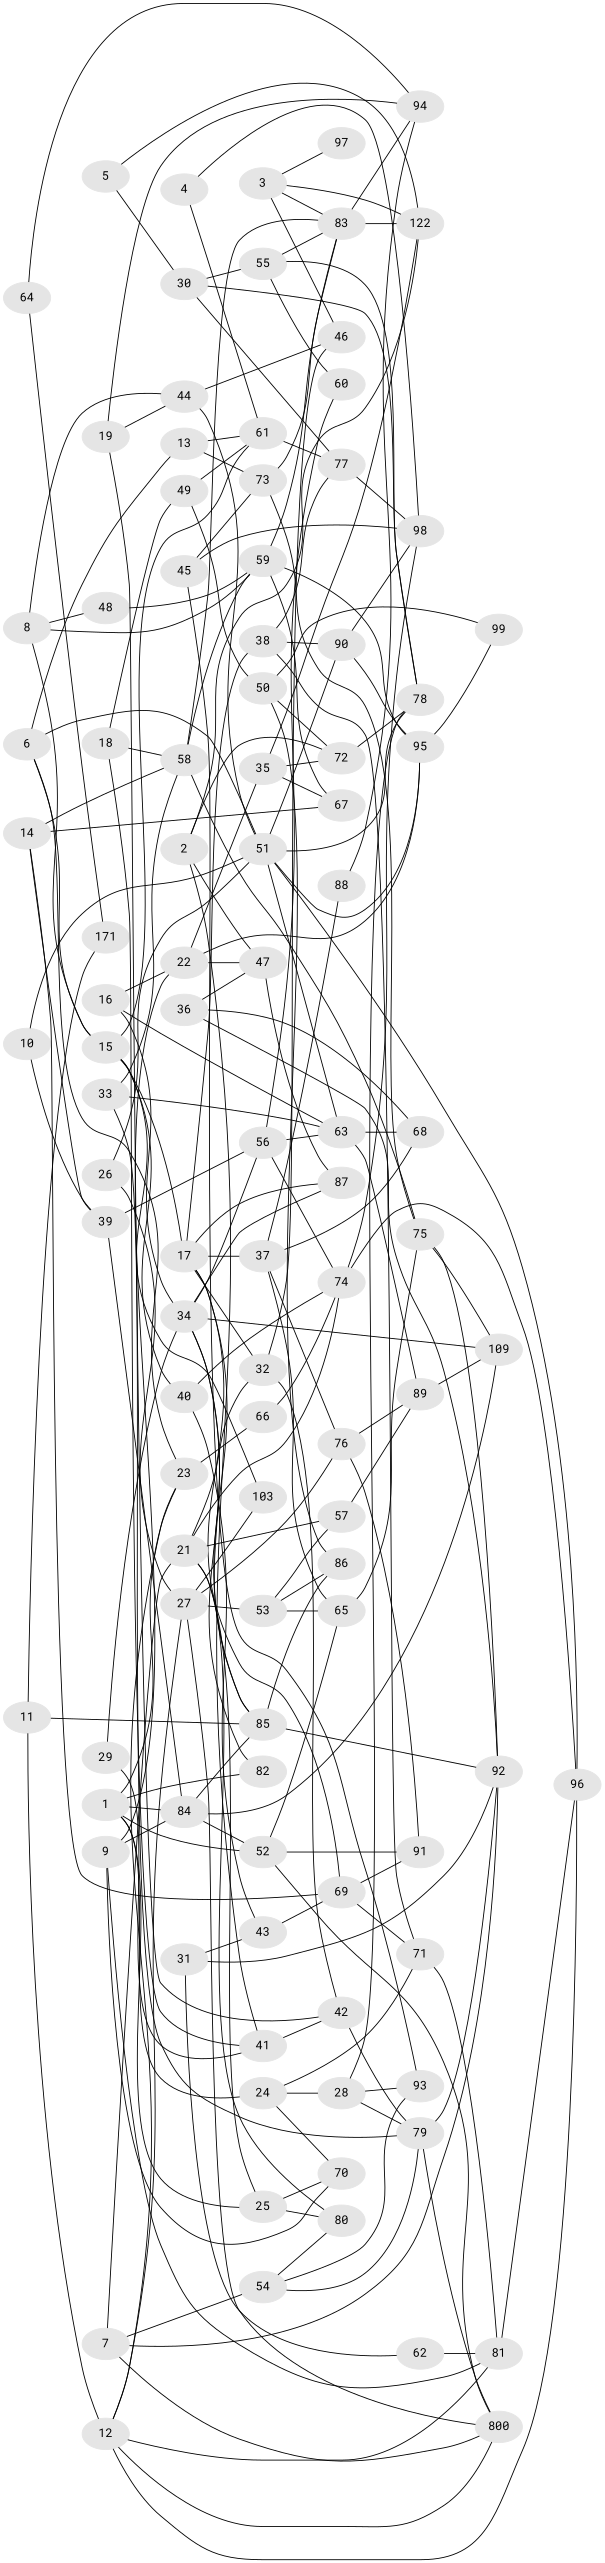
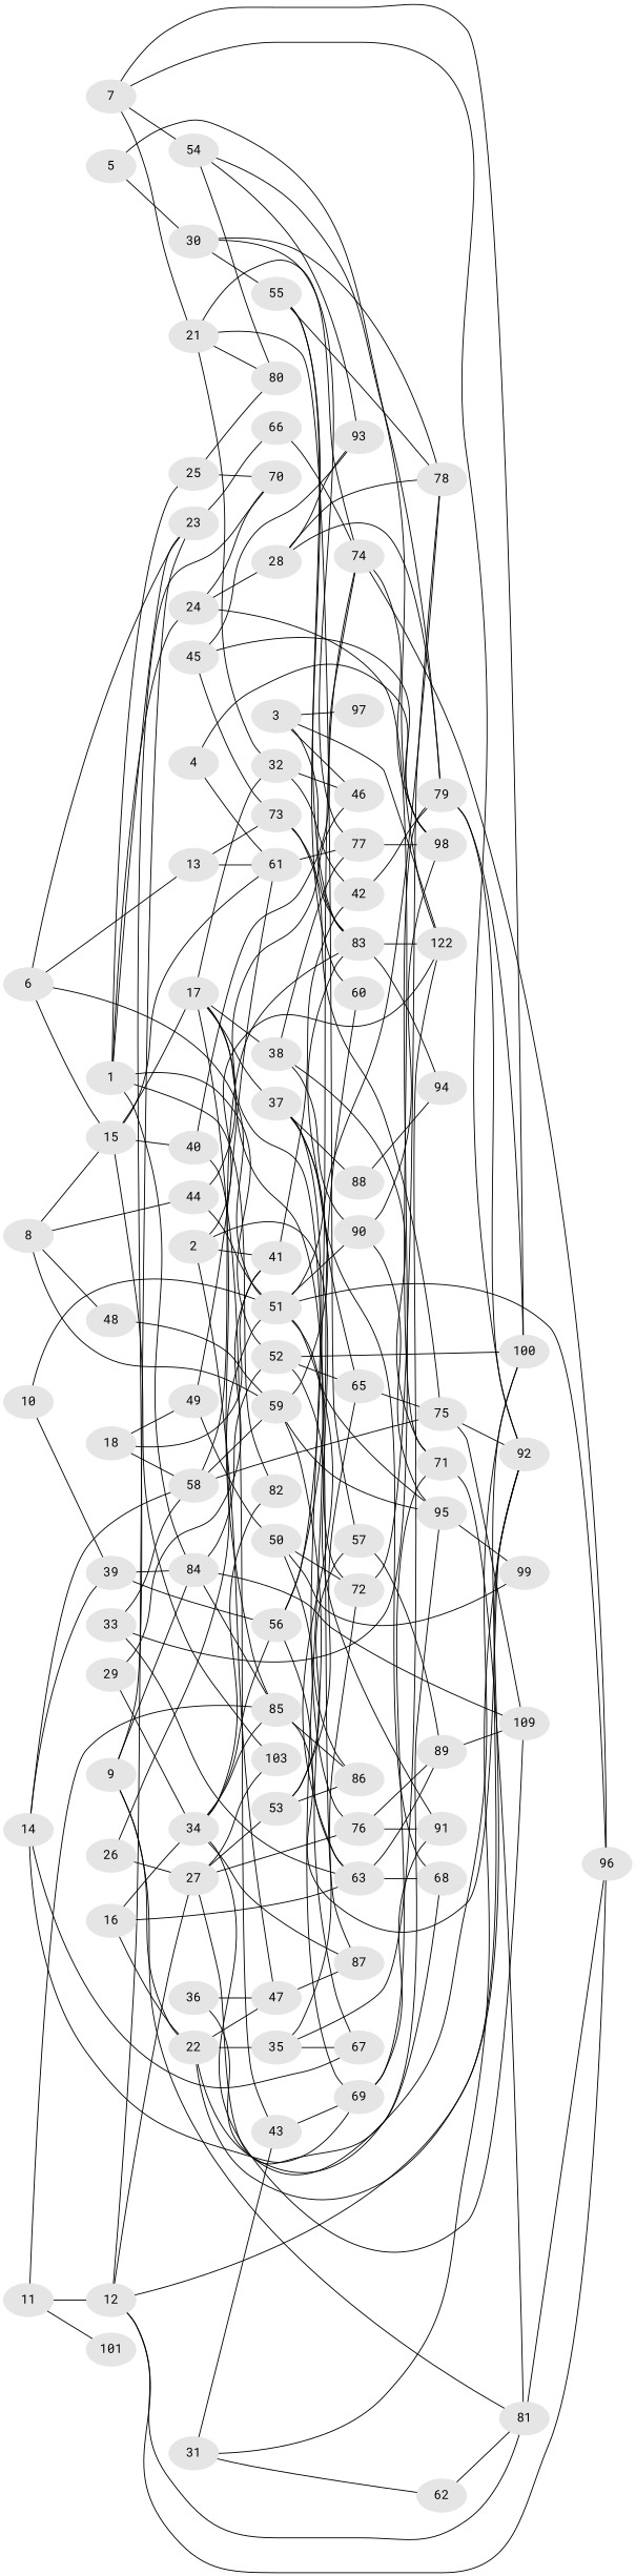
  graph {
    fontname="Roboto Mono"
    rankdir=LR
    node [color=gray90 fontname="Roboto Mono" style=filled]
    edge [fontname="Roboto Mono"]
    1
    23
    24
    25
    52
    82
    84
    66
    70
    28
    71
    80
-   100 [label=800]
+   100
    65
    91
    85
    n17 [label=109]
    2
    41
    47
    72
    n22 [label=122]
    42
    87
    78
    3
    46
    83
    97
    13
    61
    73
    94
    4
    98
    77
    5
    30
    55
    6
    15
    51
    17
    40
    103
    96
    63
    95
    90
    7
    21
    54
    92
    32
    57
    74
    79
    93
    8
    44
    48
    59
    67
    9
    22
    81
    35
    10
    39
    56
    11
    12
-   101 [label=171]
+   101
    27
    86
    53
    76
    75
    14
    58
    69
    37
    38
    43
    16
    34
    68
    89
    88
    18
    49
    50
-   19
    99
-   64
    26
    29
    60
    31
    62
    33
    36
    45
    1 -- 23
    1 -- 24
    1 -- 25
    1 -- 52
    1 -- 82
    1 -- 84
    23 -- 66
    24 -- 70
    24 -- 28
    24 -- 71
    25 -- 70
    25 -- 80
    52 -- 100
    52 -- 65
    52 -- 91
    84 -- 52
    84 -- 85
    84 -- n17
    66 -- 74
    28 -- 78
    28 -- 79
    28 -- 93
    71 -- 81
    65 -- 75
    85 -- 92
    85 -- 86
    2 -- 41
    2 -- 47
    2 -- 72
    2 -- n22
    41 -- 42
    47 -- 87
    72 -- 78
    42 -- 79
    3 -- n22
    3 -- 46
    3 -- 83
    3 -- 97
    83 -- n22
    83 -- 94
    13 -- 61
    13 -- 73
    61 -- 77
    73 -- 83
    73 -- 75
    4 -- 61
    4 -- 98
    77 -- 98
    5 -- n22
    5 -- 30
    30 -- 78
    30 -- 77
    30 -- 55
    55 -- 78
    55 -- 83
    55 -- 60
    6 -- 23
    6 -- 13
    6 -- 15
    6 -- 51
    15 -- 61
    15 -- 17
    15 -- 40
    15 -- 103
    51 -- 78
    51 -- 96
    51 -- 63
    51 -- 95
    51 -- 90
    17 -- 85
    17 -- 87
    17 -- 32
    17 -- 69
    17 -- 37
    17 -- 38
    40 -- 74
    40 -- 43
    63 -- 68
    63 -- 89
    95 -- 99
    90 -- 98
    90 -- 95
    7 -- 100
    7 -- 21
    7 -- 54
    7 -- 92
-   21 -- 25
    21 -- 80
    21 -- 32
    21 -- 57
    21 -- 74
    54 -- 80
    54 -- 79
    54 -- 93
    32 -- 42
    32 -- 46
    57 -- 89
    74 -- 98
    74 -- 96
    79 -- 100
    79 -- 92
    8 -- 15
    8 -- 44
    8 -- 48
    8 -- 59
    44 -- 46
    44 -- 51
    48 -- 59
    59 -- 83
    59 -- 95
    59 -- 67
    9 -- 84
    9 -- 70
    9 -- 22
    9 -- 81
    22 -- 47
    22 -- 95
    22 -- 35
    81 -- 96
    35 -- 72
    35 -- n22
    35 -- 67
    10 -- 51
    10 -- 39
    39 -- 84
    39 -- 56
    56 -- 63
    56 -- 74
    56 -- 60
    11 -- 85
    11 -- 12
    11 -- 101
    12 -- 23
    12 -- 100
    12 -- 96
    12 -- 81
    12 -- 27
    27 -- 100
    27 -- 103
    27 -- 53
    27 -- 76
    53 -- 65
    53 -- 57
    53 -- 86
    76 -- 91
    76 -- 89
    75 -- n17
    75 -- 92
    14 -- 67
    14 -- 39
    14 -- 58
    14 -- 69
    58 -- 83
    58 -- 59
    58 -- 75
    69 -- 71
    69 -- 91
    37 -- 65
    37 -- 76
    37 -- 68
    37 -- 88
    38 -- 71
    38 -- 77
    38 -- 90
    43 -- 69
    16 -- 63
    16 -- 22
    16 -- 34
    34 -- 82
    34 -- 85
    34 -- n17
    34 -- 87
    34 -- 56
    89 -- n17
    88 -- 94
    18 -- 41
    18 -- 58
    18 -- 49
    49 -- 61
    49 -- 50
    50 -- 72
    50 -- 86
    50 -- 99
-   19 -- 42
-   19 -- 94
-   19 -- 44
-   64 -- 94
-   64 -- 101
    26 -- 51
    26 -- 27
    29 -- 41
    29 -- 34
    31 -- 92
    31 -- 43
    31 -- 62
    62 -- 81
    33 -- 63
    33 -- 79
    33 -- 58
    36 -- 47
-   36 -- 92
+   22 -- 92
    36 -- 68
    45 -- 73
    45 -- 98
    45 -- 93
  }
